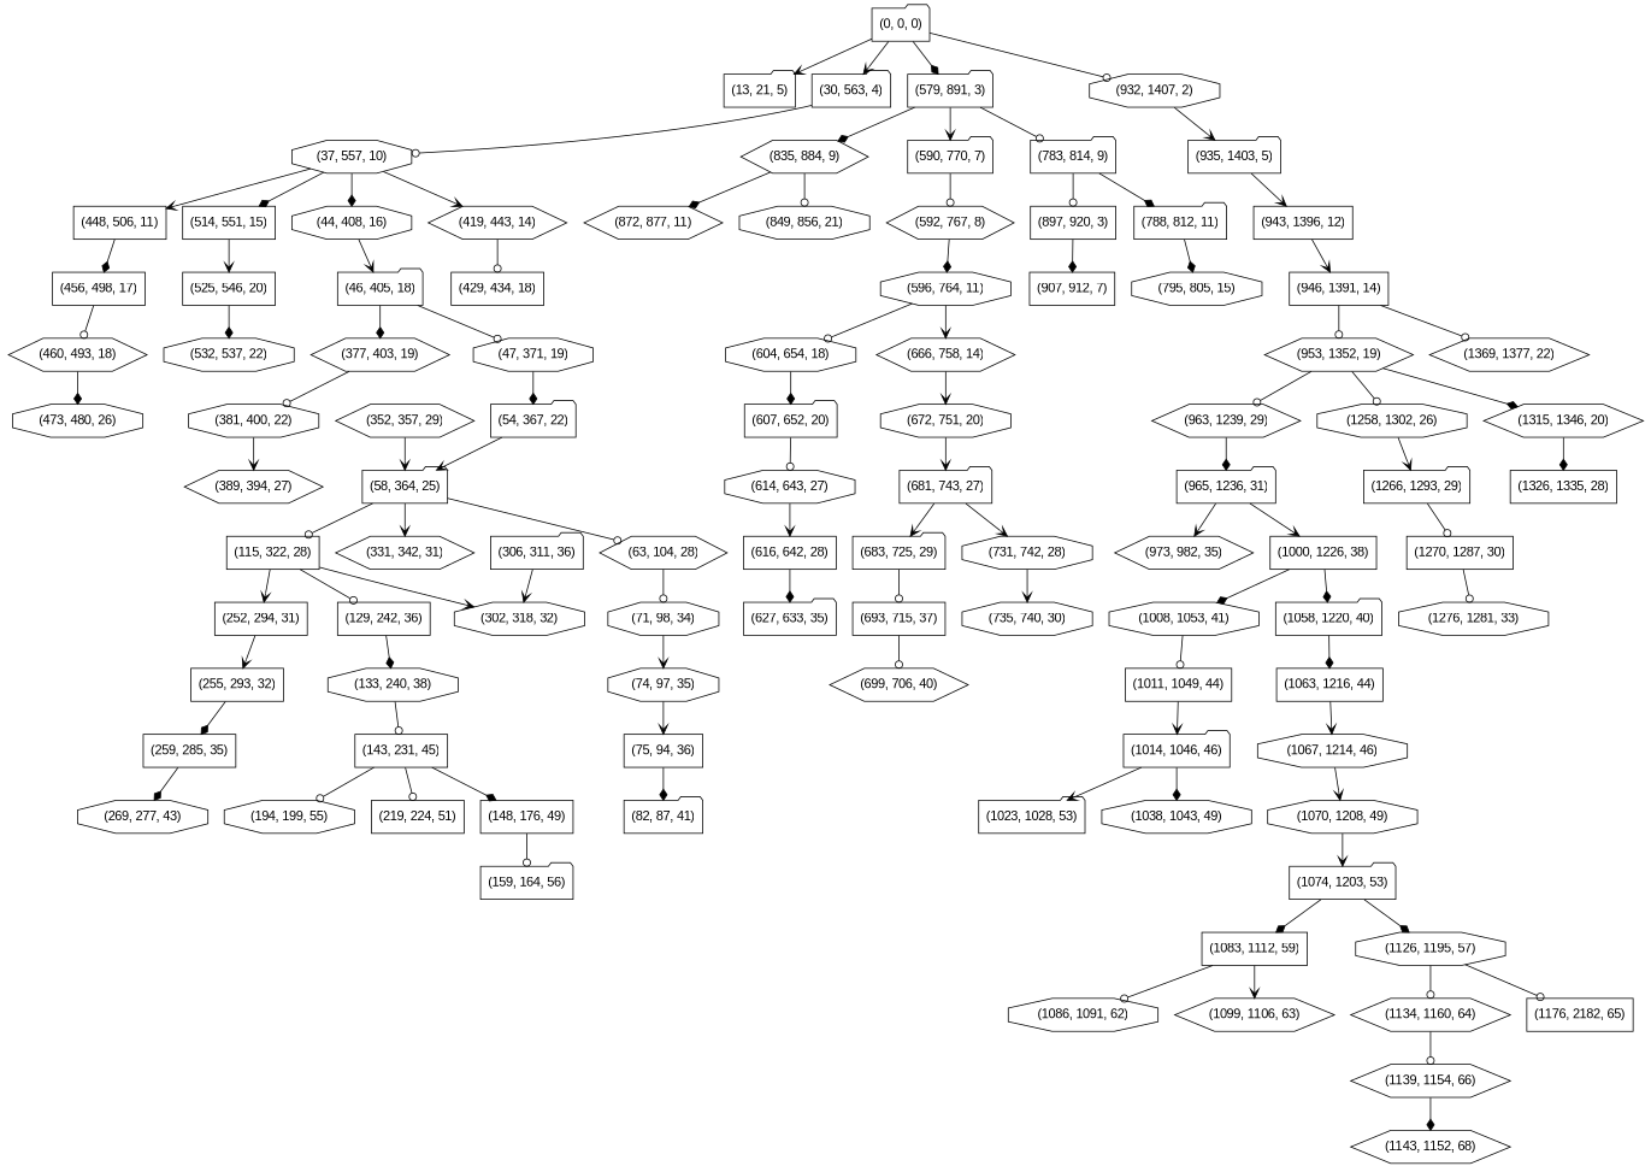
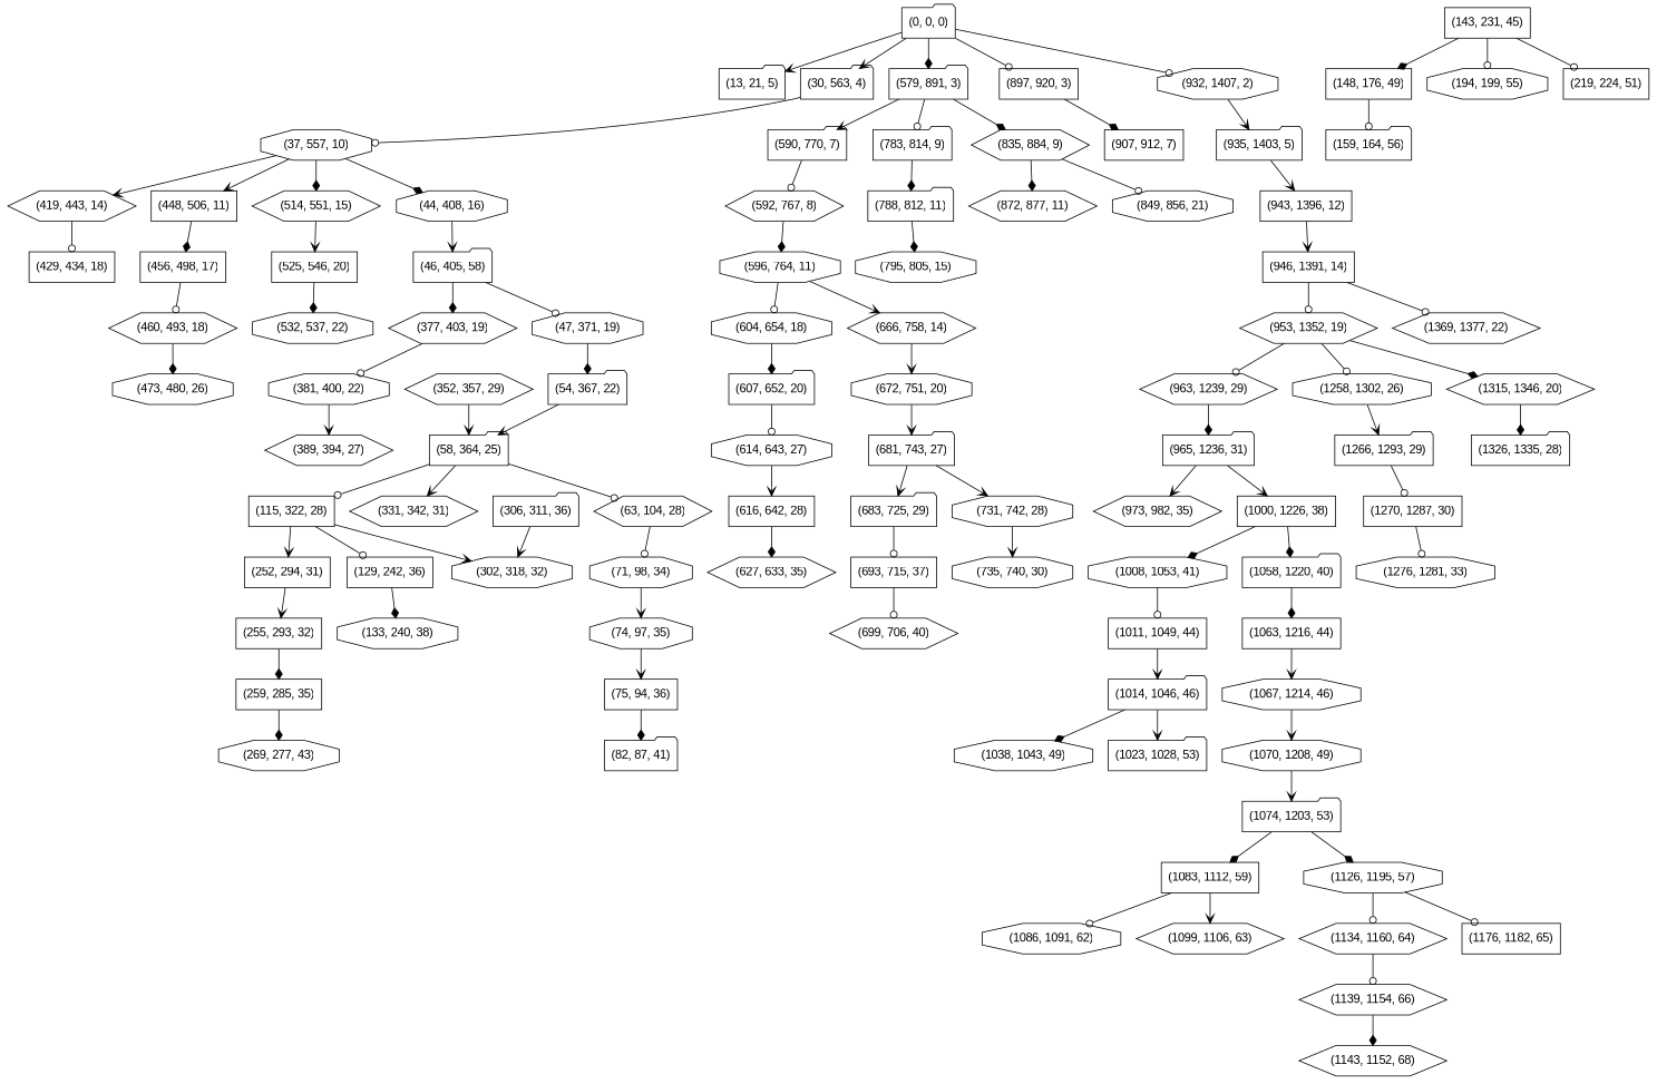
  digraph {
    fontname="Liberation Sans"
    node [fontname="Liberation Sans" shape=octagon]
    edge [arrowhead=vee fontname="Liberation Sans"]
    "(0, 0, 0)" [shape=folder]
    "(13, 21, 5)" [shape=folder]
    "(30, 563, 4)" [shape=folder]
    "(579, 891, 3)" [shape=folder]
    "(897, 920, 3)" [shape=box]
    "(932, 1407, 2)"
    "(37, 557, 10)"
    "(590, 770, 7)" [shape=folder]
    "(783, 814, 9)" [shape=folder]
    "(835, 884, 9)" [shape=hexagon]
    "(907, 912, 7)" [shape=box]
    "(935, 1403, 5)" [shape=folder]
    "(44, 408, 16)"
    "(419, 443, 14)" [shape=hexagon]
    "(448, 506, 11)" [shape=box]
-   "(514, 551, 15)" [shape=box]
-   "(46, 405, 18)" [shape=folder]
+   "(514, 551, 15)" [shape=hexagon]
+   "(46, 405, 18)" [shape=folder label="(46, 405, 58)"]
    "(429, 434, 18)" [shape=box]
    "(456, 498, 17)" [shape=box]
    "(525, 546, 20)" [shape=box]
    "(47, 371, 19)"
    "(377, 403, 19)" [shape=hexagon]
    "(54, 367, 22)" [shape=folder]
    "(381, 400, 22)"
    "(58, 364, 25)" [shape=folder]
    "(63, 104, 28)" [shape=hexagon]
    "(115, 322, 28)" [shape=box]
    "(331, 342, 31)" [shape=hexagon]
    "(71, 98, 34)"
    "(129, 242, 36)" [shape=box]
    "(252, 294, 31)" [shape=box]
    "(302, 318, 32)"
    "(352, 357, 29)" [shape=hexagon]
    "(74, 97, 35)"
    "(75, 94, 36)" [shape=box]
    "(82, 87, 41)" [shape=folder]
    "(133, 240, 38)"
    "(255, 293, 32)" [shape=box]
    "(143, 231, 45)" [shape=box]
    "(148, 176, 49)" [shape=box]
    "(194, 199, 55)"
    "(219, 224, 51)" [shape=box]
    "(159, 164, 56)" [shape=folder]
    "(259, 285, 35)" [shape=box]
    "(269, 277, 43)"
    "(306, 311, 36)" [shape=folder]
    "(389, 394, 27)" [shape=hexagon]
    "(460, 493, 18)" [shape=hexagon]
    "(473, 480, 26)"
    "(532, 537, 22)"
    "(592, 767, 8)" [shape=hexagon]
    "(788, 812, 11)" [shape=folder]
    "(849, 856, 21)"
    "(872, 877, 11)" [shape=hexagon]
    "(596, 764, 11)"
    "(604, 654, 18)"
    "(666, 758, 14)" [shape=hexagon]
    "(607, 652, 20)" [shape=folder]
    "(672, 751, 20)"
    "(614, 643, 27)"
    "(616, 642, 28)" [shape=box]
-   "(627, 633, 35)" [shape=folder]
+   "(627, 633, 35)" [shape=hexagon]
    "(681, 743, 27)" [shape=folder]
    "(683, 725, 29)" [shape=folder]
    "(731, 742, 28)"
    "(693, 715, 37)" [shape=box]
    "(735, 740, 30)"
    "(699, 706, 40)" [shape=hexagon]
    "(795, 805, 15)"
    "(943, 1396, 12)" [shape=box]
    "(946, 1391, 14)" [shape=box]
    "(953, 1352, 19)" [shape=hexagon]
    "(1369, 1377, 22)" [shape=hexagon]
    "(963, 1239, 29)" [shape=hexagon]
    "(1258, 1302, 26)"
    "(1315, 1346, 20)" [shape=hexagon]
    "(965, 1236, 31)" [shape=folder]
    "(1266, 1293, 29)" [shape=folder]
-   "(1326, 1335, 28)" [shape=box]
+   "(1326, 1335, 28)" [shape=folder]
    "(973, 982, 35)" [shape=hexagon]
    "(1000, 1226, 38)" [shape=box]
    "(1008, 1053, 41)"
    "(1058, 1220, 40)" [shape=folder]
    "(1011, 1049, 44)" [shape=box]
    "(1063, 1216, 44)" [shape=box]
    "(1014, 1046, 46)" [shape=folder]
    "(1023, 1028, 53)" [shape=folder]
    "(1038, 1043, 49)"
    "(1067, 1214, 46)"
    "(1070, 1208, 49)"
    "(1074, 1203, 53)" [shape=folder]
    "(1083, 1112, 59)" [shape=box]
    "(1126, 1195, 57)"
    "(1086, 1091, 62)"
    "(1099, 1106, 63)" [shape=hexagon]
    "(1134, 1160, 64)" [shape=hexagon]
-   "(1176, 1182, 65)" [shape=box label="(1176, 2182, 65)"]
+   "(1176, 1182, 65)" [shape=box]
    "(1139, 1154, 66)" [shape=hexagon]
    "(1143, 1152, 68)" [shape=hexagon]
    "(1270, 1287, 30)" [shape=box]
    "(1276, 1281, 33)"
    "(0, 0, 0)" -> "(13, 21, 5)"
    "(0, 0, 0)" -> "(30, 563, 4)"
    "(0, 0, 0)" -> "(579, 891, 3)" [arrowhead=diamond]
-   "(783, 814, 9)" -> "(897, 920, 3)" [arrowhead=odot]
+   "(0, 0, 0)" -> "(897, 920, 3)" [arrowhead=odot]
    "(0, 0, 0)" -> "(932, 1407, 2)" [arrowhead=odot]
    "(30, 563, 4)" -> "(37, 557, 10)" [arrowhead=odot]
    "(579, 891, 3)" -> "(590, 770, 7)"
    "(579, 891, 3)" -> "(783, 814, 9)" [arrowhead=odot]
    "(579, 891, 3)" -> "(835, 884, 9)" [arrowhead=diamond]
    "(897, 920, 3)" -> "(907, 912, 7)" [arrowhead=diamond]
    "(932, 1407, 2)" -> "(935, 1403, 5)"
    "(37, 557, 10)" -> "(44, 408, 16)" [arrowhead=diamond]
    "(37, 557, 10)" -> "(419, 443, 14)"
    "(37, 557, 10)" -> "(448, 506, 11)"
    "(37, 557, 10)" -> "(514, 551, 15)" [arrowhead=diamond]
    "(590, 770, 7)" -> "(592, 767, 8)" [arrowhead=odot]
    "(783, 814, 9)" -> "(788, 812, 11)" [arrowhead=diamond]
    "(835, 884, 9)" -> "(849, 856, 21)" [arrowhead=odot]
    "(835, 884, 9)" -> "(872, 877, 11)" [arrowhead=diamond]
    "(935, 1403, 5)" -> "(943, 1396, 12)"
    "(44, 408, 16)" -> "(46, 405, 18)"
    "(419, 443, 14)" -> "(429, 434, 18)" [arrowhead=odot]
    "(448, 506, 11)" -> "(456, 498, 17)" [arrowhead=diamond]
    "(514, 551, 15)" -> "(525, 546, 20)"
    "(46, 405, 18)" -> "(47, 371, 19)" [arrowhead=odot]
    "(46, 405, 18)" -> "(377, 403, 19)" [arrowhead=diamond]
    "(456, 498, 17)" -> "(460, 493, 18)" [arrowhead=odot]
    "(525, 546, 20)" -> "(532, 537, 22)" [arrowhead=diamond]
    "(47, 371, 19)" -> "(54, 367, 22)" [arrowhead=diamond]
    "(377, 403, 19)" -> "(381, 400, 22)" [arrowhead=odot]
    "(54, 367, 22)" -> "(58, 364, 25)"
    "(381, 400, 22)" -> "(389, 394, 27)"
    "(58, 364, 25)" -> "(63, 104, 28)" [arrowhead=odot]
    "(58, 364, 25)" -> "(115, 322, 28)" [arrowhead=odot]
    "(58, 364, 25)" -> "(331, 342, 31)"
    "(63, 104, 28)" -> "(71, 98, 34)" [arrowhead=odot]
    "(115, 322, 28)" -> "(129, 242, 36)" [arrowhead=odot]
    "(115, 322, 28)" -> "(252, 294, 31)"
    "(115, 322, 28)" -> "(302, 318, 32)"
    "(71, 98, 34)" -> "(74, 97, 35)"
    "(129, 242, 36)" -> "(133, 240, 38)" [arrowhead=diamond]
    "(252, 294, 31)" -> "(255, 293, 32)"
    "(352, 357, 29)" -> "(58, 364, 25)"
    "(74, 97, 35)" -> "(75, 94, 36)"
    "(75, 94, 36)" -> "(82, 87, 41)" [arrowhead=diamond]
-   "(133, 240, 38)" -> "(143, 231, 45)" [arrowhead=odot]
    "(255, 293, 32)" -> "(259, 285, 35)" [arrowhead=diamond]
    "(143, 231, 45)" -> "(148, 176, 49)" [arrowhead=diamond]
    "(143, 231, 45)" -> "(194, 199, 55)" [arrowhead=odot]
    "(143, 231, 45)" -> "(219, 224, 51)" [arrowhead=odot]
    "(148, 176, 49)" -> "(159, 164, 56)" [arrowhead=odot]
    "(259, 285, 35)" -> "(269, 277, 43)" [arrowhead=diamond]
    "(306, 311, 36)" -> "(302, 318, 32)"
    "(460, 493, 18)" -> "(473, 480, 26)" [arrowhead=diamond]
    "(592, 767, 8)" -> "(596, 764, 11)" [arrowhead=diamond]
    "(788, 812, 11)" -> "(795, 805, 15)" [arrowhead=diamond]
    "(596, 764, 11)" -> "(604, 654, 18)" [arrowhead=odot]
    "(596, 764, 11)" -> "(666, 758, 14)"
    "(604, 654, 18)" -> "(607, 652, 20)" [arrowhead=diamond]
    "(666, 758, 14)" -> "(672, 751, 20)"
    "(607, 652, 20)" -> "(614, 643, 27)" [arrowhead=odot]
    "(672, 751, 20)" -> "(681, 743, 27)"
    "(614, 643, 27)" -> "(616, 642, 28)"
    "(616, 642, 28)" -> "(627, 633, 35)" [arrowhead=diamond]
    "(681, 743, 27)" -> "(683, 725, 29)"
    "(681, 743, 27)" -> "(731, 742, 28)"
    "(683, 725, 29)" -> "(693, 715, 37)" [arrowhead=odot]
    "(731, 742, 28)" -> "(735, 740, 30)"
    "(693, 715, 37)" -> "(699, 706, 40)" [arrowhead=odot]
    "(943, 1396, 12)" -> "(946, 1391, 14)"
    "(946, 1391, 14)" -> "(953, 1352, 19)" [arrowhead=odot]
    "(946, 1391, 14)" -> "(1369, 1377, 22)" [arrowhead=odot]
    "(953, 1352, 19)" -> "(963, 1239, 29)" [arrowhead=odot]
    "(953, 1352, 19)" -> "(1258, 1302, 26)" [arrowhead=odot]
    "(953, 1352, 19)" -> "(1315, 1346, 20)" [arrowhead=diamond]
    "(963, 1239, 29)" -> "(965, 1236, 31)" [arrowhead=diamond]
    "(1258, 1302, 26)" -> "(1266, 1293, 29)"
    "(1315, 1346, 20)" -> "(1326, 1335, 28)" [arrowhead=diamond]
    "(965, 1236, 31)" -> "(973, 982, 35)"
    "(965, 1236, 31)" -> "(1000, 1226, 38)"
    "(1266, 1293, 29)" -> "(1270, 1287, 30)" [arrowhead=odot]
    "(1000, 1226, 38)" -> "(1008, 1053, 41)" [arrowhead=diamond]
    "(1000, 1226, 38)" -> "(1058, 1220, 40)" [arrowhead=diamond]
    "(1008, 1053, 41)" -> "(1011, 1049, 44)" [arrowhead=odot]
    "(1058, 1220, 40)" -> "(1063, 1216, 44)" [arrowhead=diamond]
    "(1011, 1049, 44)" -> "(1014, 1046, 46)"
    "(1063, 1216, 44)" -> "(1067, 1214, 46)"
    "(1014, 1046, 46)" -> "(1023, 1028, 53)"
    "(1014, 1046, 46)" -> "(1038, 1043, 49)" [arrowhead=diamond]
    "(1067, 1214, 46)" -> "(1070, 1208, 49)"
    "(1070, 1208, 49)" -> "(1074, 1203, 53)"
    "(1074, 1203, 53)" -> "(1083, 1112, 59)" [arrowhead=diamond]
    "(1074, 1203, 53)" -> "(1126, 1195, 57)" [arrowhead=diamond]
    "(1083, 1112, 59)" -> "(1086, 1091, 62)" [arrowhead=odot]
    "(1083, 1112, 59)" -> "(1099, 1106, 63)"
    "(1126, 1195, 57)" -> "(1134, 1160, 64)" [arrowhead=odot]
    "(1126, 1195, 57)" -> "(1176, 1182, 65)" [arrowhead=odot]
    "(1134, 1160, 64)" -> "(1139, 1154, 66)" [arrowhead=odot]
    "(1139, 1154, 66)" -> "(1143, 1152, 68)" [arrowhead=diamond]
    "(1270, 1287, 30)" -> "(1276, 1281, 33)" [arrowhead=odot]
  }
